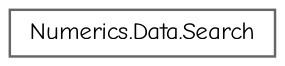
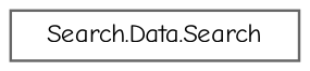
  digraph {
    rankdir=TB
    fontname="Comic Neue"
-   n1 [color=grey40 fillcolor=white fontname="Comic Neue" fontsize=10 height=0.2 label="Numerics.Data.Search" shape=box style=filled width=0.4]
+   n1 [color=grey40 fillcolor=white fontname="Comic Neue" fontsize=10 height=0.2 label="Search.Data.Search" shape=box style=filled width=0.4]
  }
